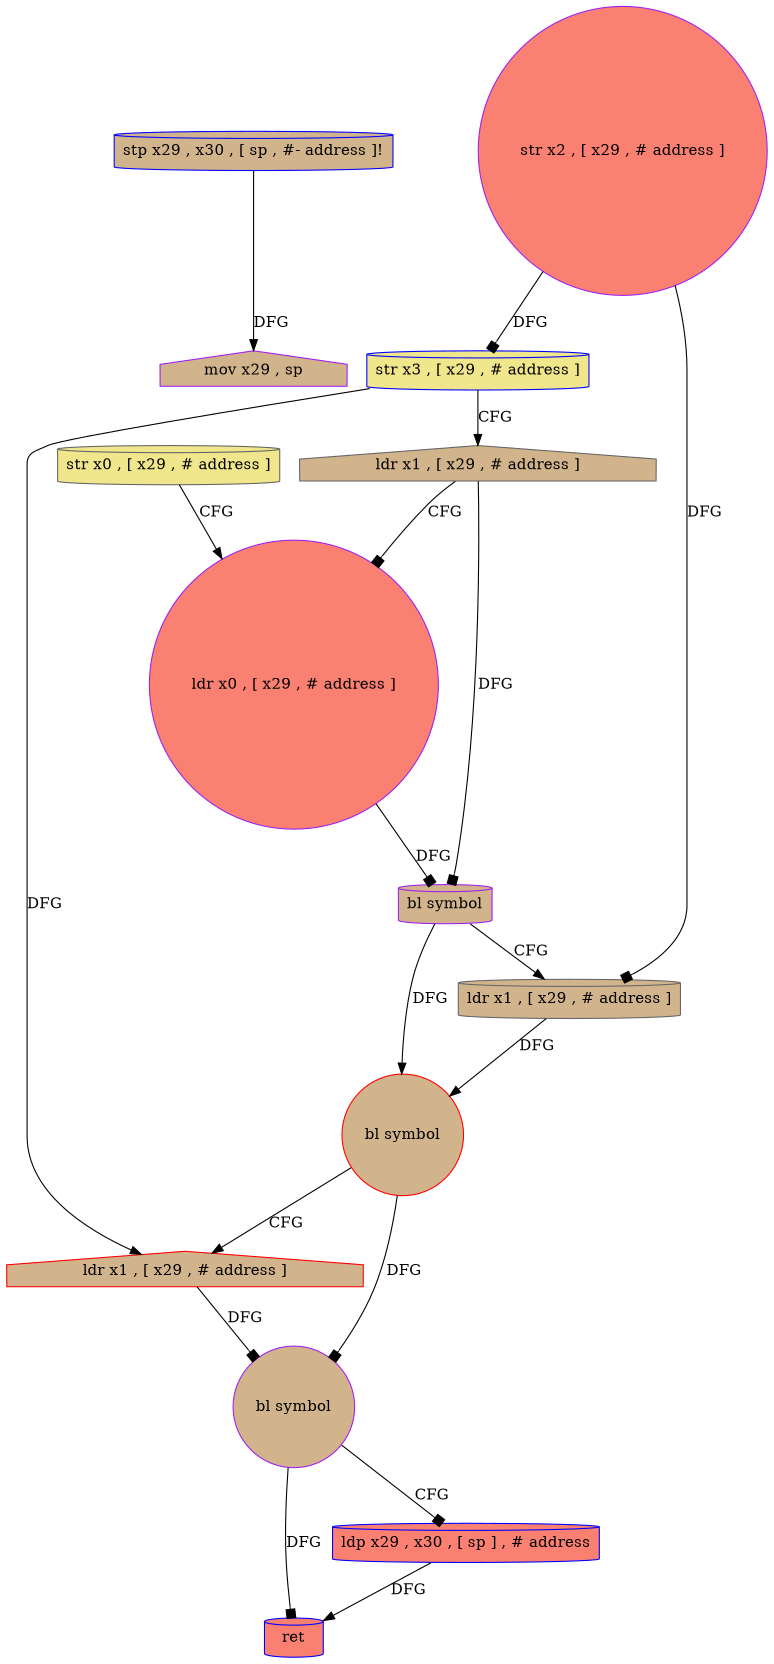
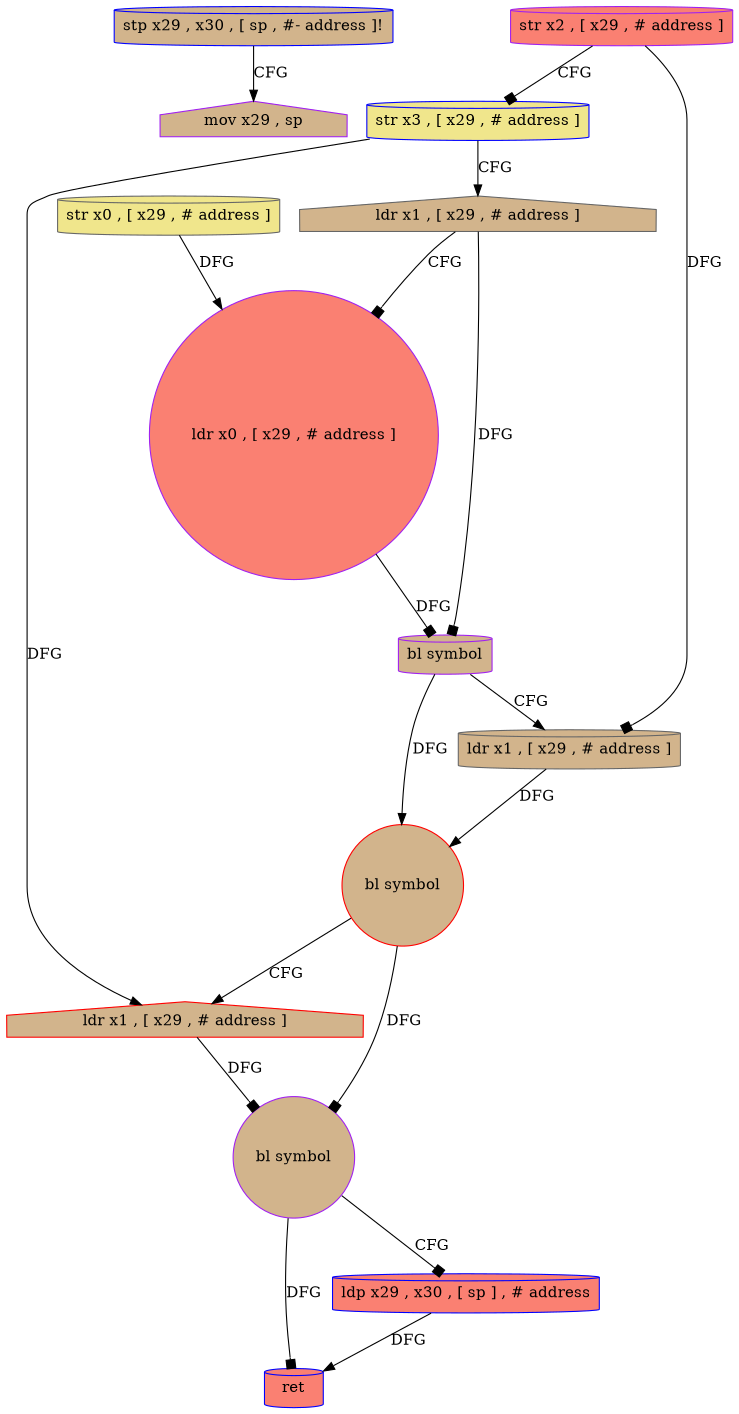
  digraph {
    node [color=purple fillcolor=tan shape=cylinder style=filled]
    edge [arrowhead=normal]
    n1 [color=blue label="stp x29 , x30 , [ sp , #- address ]!"]
    n2 [label="mov x29 , sp" shape=house]
    n3 [color=gray40 fillcolor=khaki label="str x0 , [ x29 , # address ]"]
    n4 [fillcolor=salmon label="ldr x0 , [ x29 , # address ]" shape=circle]
    n5 [label="bl symbol"]
-   n6 [fillcolor=salmon label="str x2 , [ x29 , # address ]" shape=circle]
+   n6 [fillcolor=salmon label="str x2 , [ x29 , # address ]"]
    n7 [color=blue fillcolor=khaki label="str x3 , [ x29 , # address ]"]
    n8 [color=gray40 label="ldr x1 , [ x29 , # address ]"]
    n9 [color=gray40 label="ldr x1 , [ x29 , # address ]" shape=house]
    n10 [color=red label="ldr x1 , [ x29 , # address ]" shape=house]
    n11 [color=red label="bl symbol" shape=circle]
    n12 [label="bl symbol" shape=circle]
    n13 [color=blue fillcolor=salmon label="ldp x29 , x30 , [ sp ] , # address"]
    n14 [color=blue fillcolor=salmon label=ret]
-   n1 -> n2 [label=DFG]
-   n3 -> n4 [label=CFG]
+   n1 -> n2 [label=CFG]
+   n3 -> n4 [label=DFG]
    n4 -> n5 [arrowhead=box label=DFG]
    n5 -> n8 [label=CFG]
    n5 -> n11 [label=DFG]
-   n6 -> n7 [arrowhead=box label=DFG]
+   n6 -> n7 [arrowhead=box label=CFG]
    n6 -> n8 [arrowhead=box label=DFG]
    n7 -> n9 [label=CFG]
    n7 -> n10 [label=DFG]
    n8 -> n11 [label=DFG]
    n9 -> n4 [arrowhead=box label=CFG]
    n9 -> n5 [arrowhead=box label=DFG]
    n10 -> n12 [arrowhead=box label=DFG]
    n11 -> n10 [label=CFG]
    n11 -> n12 [arrowhead=box label=DFG]
    n12 -> n13 [arrowhead=box label=CFG]
    n12 -> n14 [arrowhead=box label=DFG]
    n13 -> n14 [label=DFG]
  }
